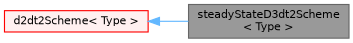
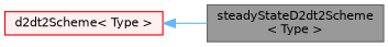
  digraph {
    rankdir=LR
    node [fontname=Helvetica fontsize=10 shape=box style=filled]
-   n1 [color=gray40 fillcolor=grey60 fontcolor=black height=0.2 label="steadyStateD3dt2Scheme\l\< Type \>" width=0.4]
+   n1 [color=gray40 fillcolor=grey60 fontcolor=black height=0.2 label="steadyStateD2dt2Scheme\l\< Type \>" width=0.4]
    n2 [color=red fillcolor="#FFF0F0" height=0.2 label="d2dt2Scheme\< Type \>" width=0.4]
    n2 -> n1 [color=steelblue1 dir=back fontname=Helvetica fontsize=10 labelfontname=Helvetica labelfontsize=10 style=solid]
  }
